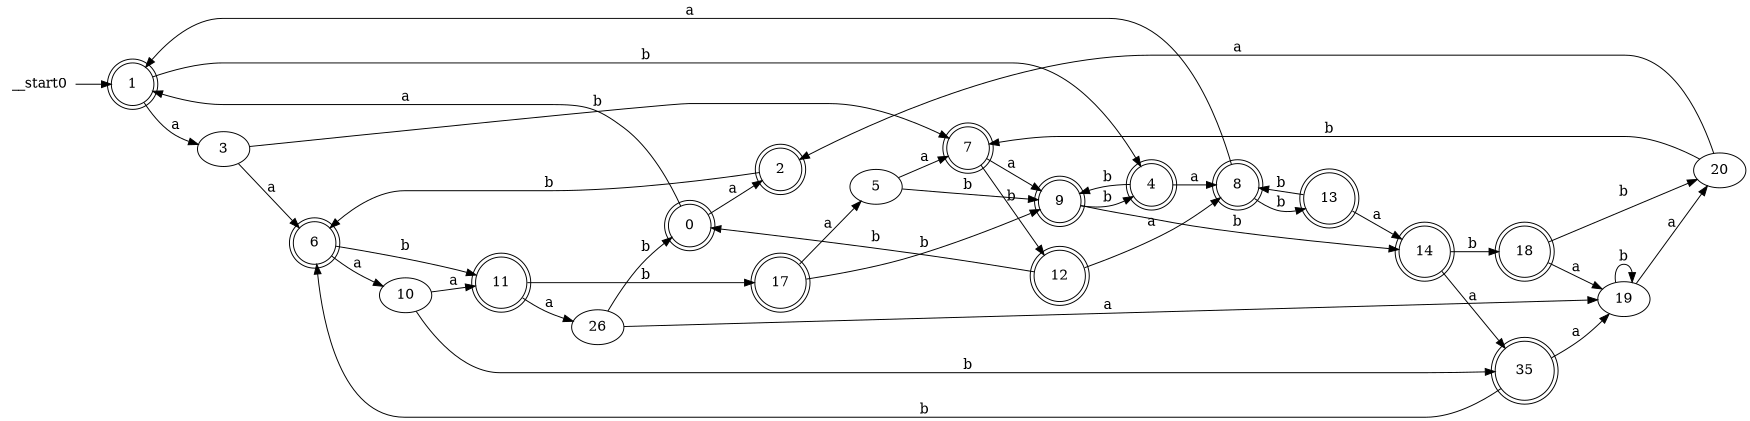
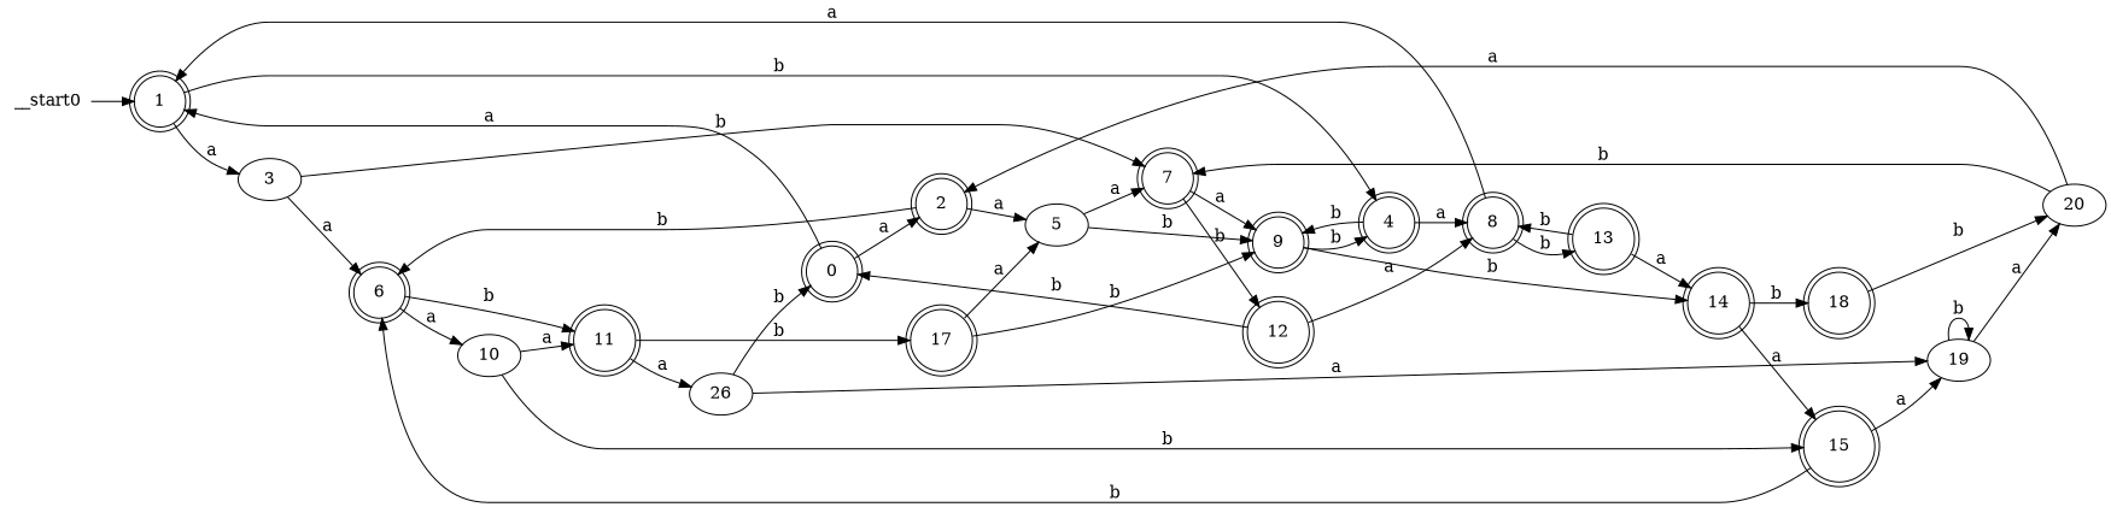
  digraph {
    rankdir=LR
    node [shape=doublecircle]
    __start0 [shape=none]
    1
    0
    2
    3 [shape=""]
    4
    5 [shape=""]
    6
    7
    8
    9
    10 [shape=""]
    11
    12
    13
    14
-   15 [label=35]
+   15
    n18 [label=26 shape=""]
    17
    18
    19 [shape=""]
    20 [shape=""]
    __start0 -> 1
    1 -> 3 [label=a]
    1 -> 4 [label=b]
    0 -> 1 [label=a]
    0 -> 2 [label=a]
+   2 -> 5 [label=a]
    2 -> 6 [label=b]
    3 -> 6 [label=a]
    3 -> 7 [label=b]
    4 -> 8 [label=a]
    4 -> 9 [label=b]
    5 -> 7 [label=a]
    5 -> 9 [label=b]
    6 -> 10 [label=a]
    6 -> 11 [label=b]
    7 -> 9 [label=a]
    7 -> 12 [label=b]
    8 -> 1 [label=a]
    8 -> 13 [label=b]
    9 -> 4 [label=b]
    9 -> 14 [label=b]
    10 -> 11 [label=a]
    10 -> 15 [label=b]
    11 -> n18 [label=a]
    11 -> 17 [label=b]
    12 -> 0 [label=b]
    12 -> 8 [label=a]
    13 -> 8 [label=b]
    13 -> 14 [label=a]
    14 -> 15 [label=a]
    14 -> 18 [label=b]
    15 -> 6 [label=b]
    15 -> 19 [label=a]
    n18 -> 0 [label=b]
    n18 -> 19 [label=a]
    17 -> 5 [label=a]
    17 -> 9 [label=b]
-   18 -> 19 [label=a]
    18 -> 20 [label=b]
    19 -> 19 [label=b]
    19 -> 20 [label=a]
    20 -> 2 [label=a]
    20 -> 7 [label=b]
  }
